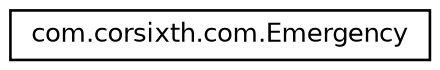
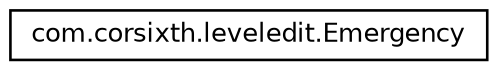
  digraph {
    rankdir=LR
-   n1 [color=black fillcolor=white fontname=Helvetica fontsize=10 height=0.2 label="com.corsixth.com.Emergency" shape=box style=filled width=0.4]
+   n1 [color=black fillcolor=white fontname=Helvetica fontsize=10 height=0.2 label="com.corsixth.leveledit.Emergency" shape=box style=filled width=0.4]
  }
